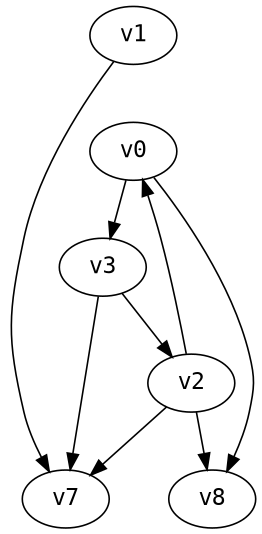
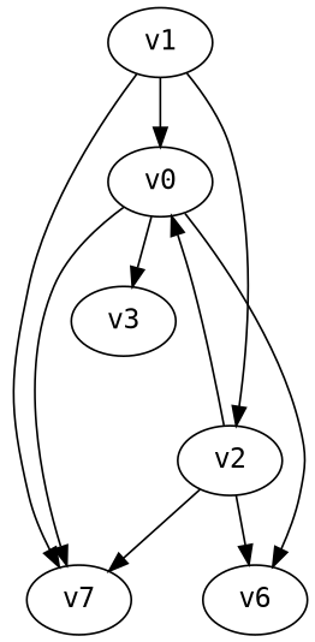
  strict digraph {
    fontname="DejaVu Sans Mono"
    node [fontname="DejaVu Sans Mono"]
    edge [fontname="DejaVu Sans Mono"]
    n1 [label=v0]
-   v6 [label=v8]
+   v6
    v7
    v3
    v2
    v1
    n1 -> v6
-   v3 -> v7
+   n1 -> v7
    n1 -> v3
-   v3 -> v2
+   v1 -> v2
    v2 -> n1
    v2 -> v6
    v2 -> v7
+   v1 -> n1
    v1 -> v7
  }
